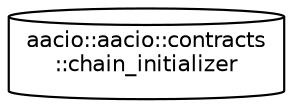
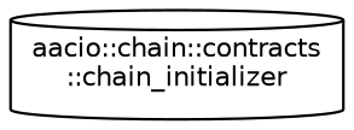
  digraph {
    rankdir=LR
    fontname="DejaVu Sans"
-   n1 [color=black fillcolor=white fontname="DejaVu Sans" fontsize=10 height=0.2 label="aacio::aacio::contracts\l::chain_initializer" shape=cylinder style=filled width=0.4]
+   n1 [color=black fillcolor=white fontname="DejaVu Sans" fontsize=10 height=0.2 label="aacio::chain::contracts\l::chain_initializer" shape=cylinder style=filled width=0.4]
  }
